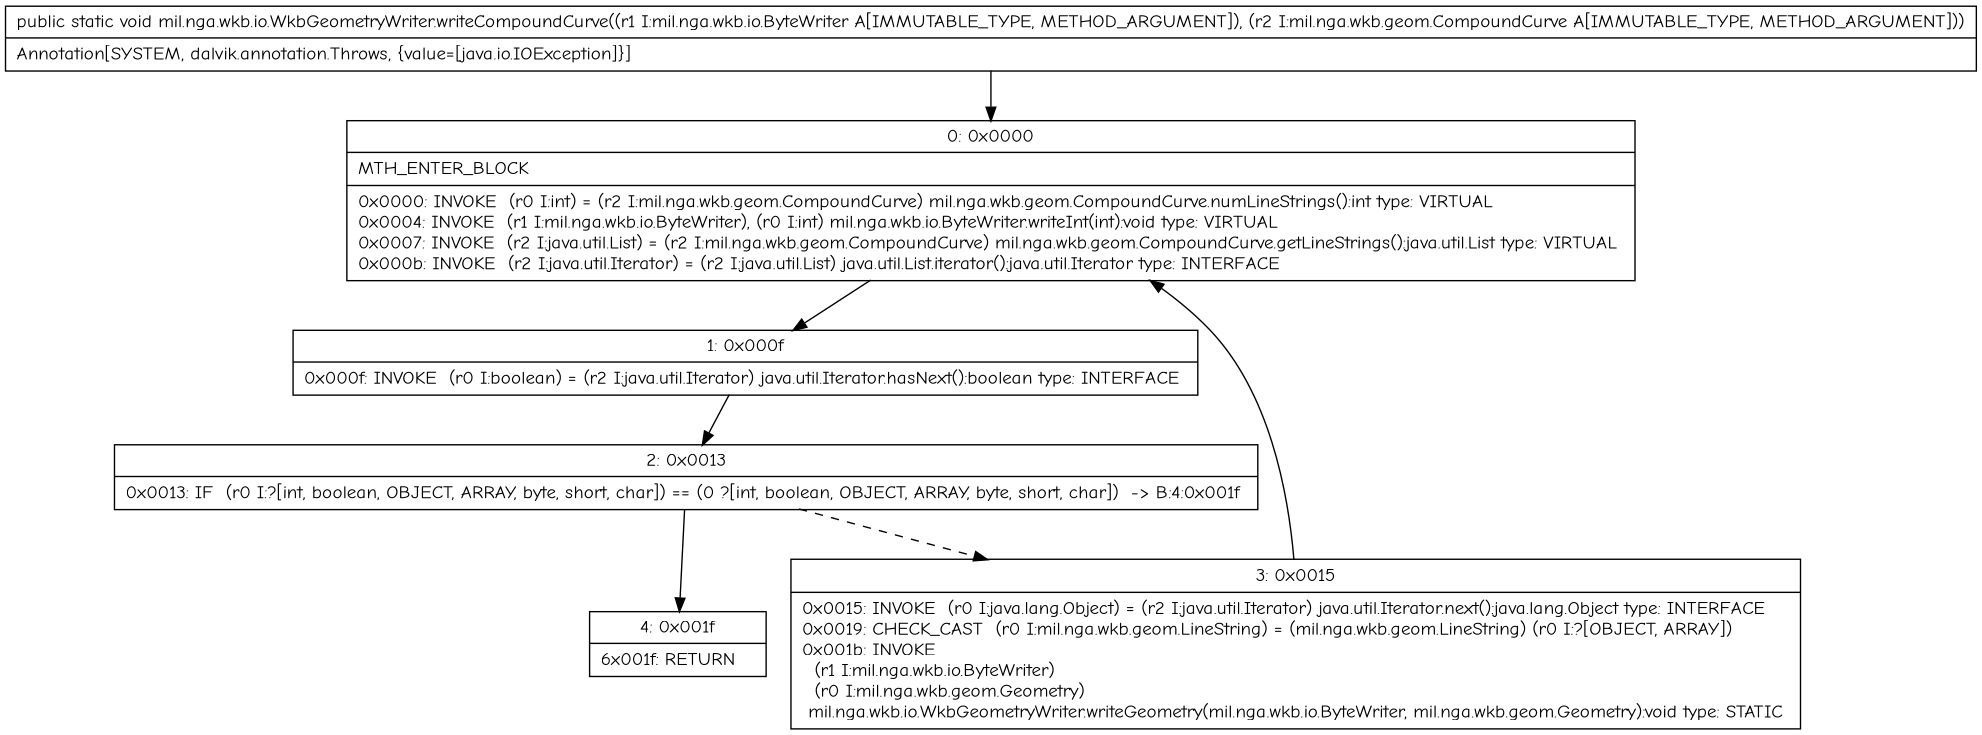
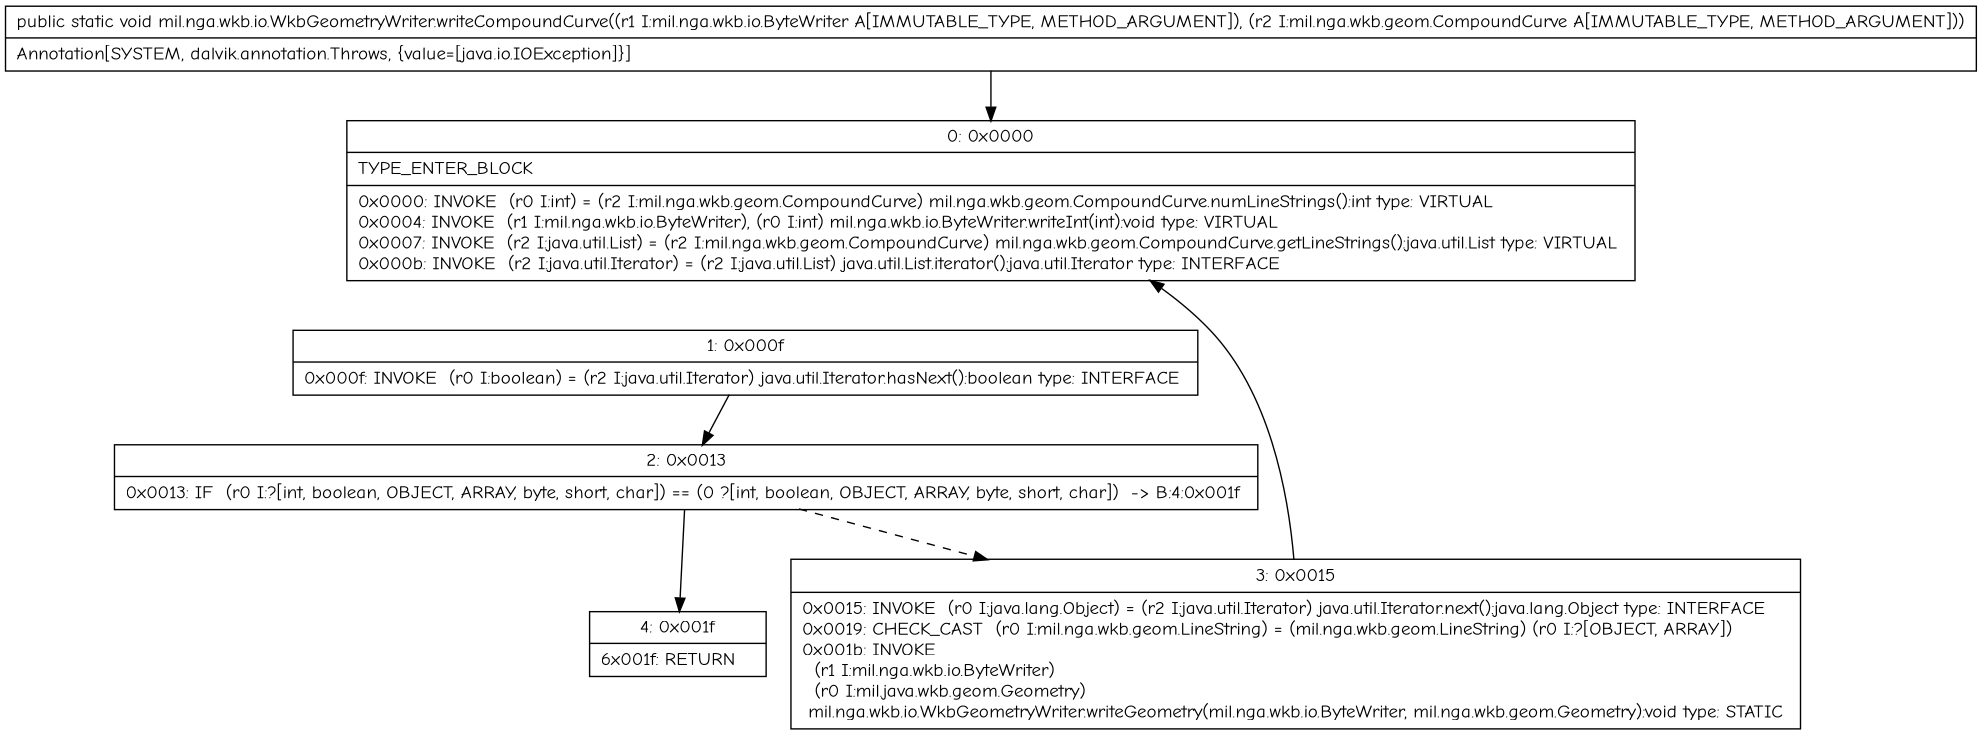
  digraph {
    fontname="Comic Neue"
    node [fontname="Comic Neue" shape=record]
    edge [fontname="Comic Neue"]
-   n1 [label="{0\:\ 0x0000|MTH_ENTER_BLOCK\l|0x0000: INVOKE  (r0 I:int) = (r2 I:mil.nga.wkb.geom.CompoundCurve) mil.nga.wkb.geom.CompoundCurve.numLineStrings():int type: VIRTUAL \l0x0004: INVOKE  (r1 I:mil.nga.wkb.io.ByteWriter), (r0 I:int) mil.nga.wkb.io.ByteWriter.writeInt(int):void type: VIRTUAL \l0x0007: INVOKE  (r2 I:java.util.List) = (r2 I:mil.nga.wkb.geom.CompoundCurve) mil.nga.wkb.geom.CompoundCurve.getLineStrings():java.util.List type: VIRTUAL \l0x000b: INVOKE  (r2 I:java.util.Iterator) = (r2 I:java.util.List) java.util.List.iterator():java.util.Iterator type: INTERFACE \l}"]
+   n1 [label="{0\:\ 0x0000|TYPE_ENTER_BLOCK\l|0x0000: INVOKE  (r0 I:int) = (r2 I:mil.nga.wkb.geom.CompoundCurve) mil.nga.wkb.geom.CompoundCurve.numLineStrings():int type: VIRTUAL \l0x0004: INVOKE  (r1 I:mil.nga.wkb.io.ByteWriter), (r0 I:int) mil.nga.wkb.io.ByteWriter.writeInt(int):void type: VIRTUAL \l0x0007: INVOKE  (r2 I:java.util.List) = (r2 I:mil.nga.wkb.geom.CompoundCurve) mil.nga.wkb.geom.CompoundCurve.getLineStrings():java.util.List type: VIRTUAL \l0x000b: INVOKE  (r2 I:java.util.Iterator) = (r2 I:java.util.List) java.util.List.iterator():java.util.Iterator type: INTERFACE \l}"]
    n2 [label="{1\:\ 0x000f|0x000f: INVOKE  (r0 I:boolean) = (r2 I:java.util.Iterator) java.util.Iterator.hasNext():boolean type: INTERFACE \l}"]
    n3 [label="{2\:\ 0x0013|0x0013: IF  (r0 I:?[int, boolean, OBJECT, ARRAY, byte, short, char]) == (0 ?[int, boolean, OBJECT, ARRAY, byte, short, char])  \-\> B:4:0x001f \l}"]
-   n4 [label="{3\:\ 0x0015|0x0015: INVOKE  (r0 I:java.lang.Object) = (r2 I:java.util.Iterator) java.util.Iterator.next():java.lang.Object type: INTERFACE \l0x0019: CHECK_CAST  (r0 I:mil.nga.wkb.geom.LineString) = (mil.nga.wkb.geom.LineString) (r0 I:?[OBJECT, ARRAY]) \l0x001b: INVOKE  \l  (r1 I:mil.nga.wkb.io.ByteWriter)\l  (r0 I:mil.nga.wkb.geom.Geometry)\l mil.nga.wkb.io.WkbGeometryWriter.writeGeometry(mil.nga.wkb.io.ByteWriter, mil.nga.wkb.geom.Geometry):void type: STATIC \l}"]
+   n4 [label="{3\:\ 0x0015|0x0015: INVOKE  (r0 I:java.lang.Object) = (r2 I:java.util.Iterator) java.util.Iterator.next():java.lang.Object type: INTERFACE \l0x0019: CHECK_CAST  (r0 I:mil.nga.wkb.geom.LineString) = (mil.nga.wkb.geom.LineString) (r0 I:?[OBJECT, ARRAY]) \l0x001b: INVOKE  \l  (r1 I:mil.nga.wkb.io.ByteWriter)\l  (r0 I:mil.java.wkb.geom.Geometry)\l mil.nga.wkb.io.WkbGeometryWriter.writeGeometry(mil.nga.wkb.io.ByteWriter, mil.nga.wkb.geom.Geometry):void type: STATIC \l}"]
    n5 [label="{4\:\ 0x001f|6x001f: RETURN   \l}"]
    n6 [label="{public static void mil.nga.wkb.io.WkbGeometryWriter.writeCompoundCurve((r1 I:mil.nga.wkb.io.ByteWriter A[IMMUTABLE_TYPE, METHOD_ARGUMENT]), (r2 I:mil.nga.wkb.geom.CompoundCurve A[IMMUTABLE_TYPE, METHOD_ARGUMENT]))  | Annotation[SYSTEM, dalvik.annotation.Throws, \{value=[java.io.IOException]\}]\l}"]
-   n1 -> n2
    n2 -> n3
    n3 -> n4 [style=dashed]
    n3 -> n5
    n4 -> n1
    n6 -> n1
  }
